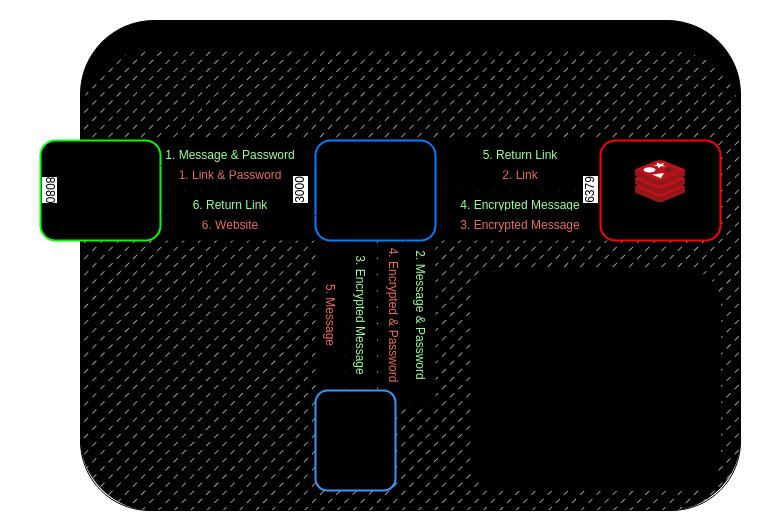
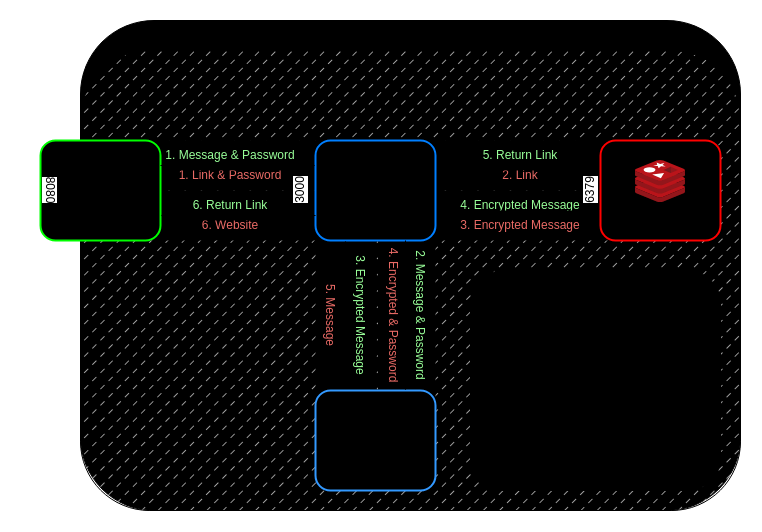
  <mxCell id="0" />
  <mxCell id="1" parent="0" />
  <mxCell id="2" value="" style="rounded=1;whiteSpace=wrap;html=1;fillColor=#000000;gradientColor=none;fillStyle=solid;fontColor=#E6E6E6;" vertex="1" parent="1"><mxGeometry x="80" y="20" width="660" height="490" as="geometry" /></mxCell>
  <mxCell id="3" value="" style="rounded=1;whiteSpace=wrap;html=1;fillColor=#CCCCCC;gradientColor=none;fillStyle=dashed;fontColor=#E6E6E6;" vertex="1" parent="1"><mxGeometry x="80" y="50" width="660" height="460" as="geometry" /></mxCell>
  <mxCell id="4" value="6. Website" style="text;html=1;strokeColor=none;fillColor=#000000;align=center;verticalAlign=middle;whiteSpace=wrap;rounded=0;fontColor=#EA6B66;" parent="1" vertex="1"><mxGeometry x="130" y="210" width="200" height="30" as="geometry" /></mxCell>
  <mxCell id="5" value="6. Return Link" style="text;html=1;strokeColor=none;fillColor=#000000;align=center;verticalAlign=middle;whiteSpace=wrap;rounded=0;labelBackgroundColor=none;fontColor=#99FF99;" parent="1" vertex="1"><mxGeometry x="140" y="190" width="180" height="30" as="geometry" /></mxCell>
  <mxCell id="6" value="1. Link &amp;amp; Password" style="text;html=1;strokeColor=none;fillColor=#000000;align=center;verticalAlign=middle;whiteSpace=wrap;rounded=0;fontColor=#EA6B66;" parent="1" vertex="1"><mxGeometry x="130" y="160" width="200" height="30" as="geometry" /></mxCell>
  <mxCell id="7" value="1. Message &amp;amp; Password" style="text;html=1;strokeColor=none;fillColor=#000000;align=center;verticalAlign=middle;whiteSpace=wrap;rounded=0;fontColor=#99FF99;" parent="1" vertex="1"><mxGeometry x="130" y="140" width="200" height="30" as="geometry" /></mxCell>
  <mxCell id="8" value="5. Message" style="text;html=1;strokeColor=none;fillColor=#000000;align=center;verticalAlign=middle;whiteSpace=wrap;rounded=0;fontColor=#EA6B66;rotation=90;" parent="1" vertex="1"><mxGeometry x="240" y="300" width="180" height="30" as="geometry" /></mxCell>
  <mxCell id="9" value="3. Encrypted Message" style="text;html=1;strokeColor=none;fillColor=#000000;align=center;verticalAlign=middle;whiteSpace=wrap;rounded=0;fontColor=#99FF99;rotation=90;" parent="1" vertex="1"><mxGeometry x="270" y="300" width="180" height="30" as="geometry" /></mxCell>
  <mxCell id="10" value="4. Encrypted &amp;amp; Password" style="text;html=1;strokeColor=none;fillColor=#000000;align=center;verticalAlign=middle;whiteSpace=wrap;rounded=0;fontColor=#EA6B66;rotation=90;" parent="1" vertex="1"><mxGeometry x="300" y="300" width="185" height="30" as="geometry" /></mxCell>
  <mxCell id="11" value="2. Message &amp;amp; Password" style="text;html=1;strokeColor=none;fillColor=#000000;align=center;verticalAlign=middle;whiteSpace=wrap;rounded=0;fontColor=#99FF99;rotation=90;" parent="1" vertex="1"><mxGeometry x="330" y="300" width="180" height="30" as="geometry" /></mxCell>
  <mxCell id="12" value="4. Encrypted Message" style="text;html=1;strokeColor=none;fillColor=#000000;align=center;verticalAlign=middle;whiteSpace=wrap;rounded=0;fontColor=#99FF99;rotation=0;" parent="1" vertex="1"><mxGeometry x="420" y="190" width="200" height="30" as="geometry" /></mxCell>
  <mxCell id="13" value="3. Encrypted Message" style="text;html=1;strokeColor=none;fillColor=#000000;align=center;verticalAlign=middle;whiteSpace=wrap;rounded=0;fontColor=#EA6B66;rotation=0;" parent="1" vertex="1"><mxGeometry x="420" y="210" width="200" height="30" as="geometry" /></mxCell>
  <mxCell id="14" value="2. Link" style="text;html=1;strokeColor=none;fillColor=#000000;align=center;verticalAlign=middle;whiteSpace=wrap;rounded=0;fontColor=#EA6B66;rotation=0;" parent="1" vertex="1"><mxGeometry x="420" y="160" width="200" height="30" as="geometry" /></mxCell>
  <mxCell id="15" value="5. Return Link" style="text;html=1;strokeColor=none;fillColor=#000000;align=center;verticalAlign=middle;whiteSpace=wrap;rounded=0;fontColor=#99FF99;rotation=0;" parent="1" vertex="1"><mxGeometry x="421.25" y="140" width="197.5" height="30" as="geometry" /></mxCell>
  <mxCell id="16" value="&lt;b&gt;Website&lt;/b&gt;&lt;br&gt;Nginx" style="rounded=1;whiteSpace=wrap;html=1;strokeColor=#00FF00;strokeWidth=2;fillColor=#000000;" parent="1" vertex="1"><mxGeometry x="40" y="140" width="120" height="100" as="geometry" /></mxCell>
  <mxCell id="17" style="edgeStyle=orthogonalEdgeStyle;rounded=0;orthogonalLoop=1;jettySize=auto;html=1;exitX=1;exitY=0.25;exitDx=0;exitDy=0;entryX=0;entryY=0.25;entryDx=0;entryDy=0;startArrow=classic;startFill=1;endArrow=none;endFill=0;" parent="1" source="19" target="25" edge="1"><mxGeometry relative="1" as="geometry" /></mxCell>
  <mxCell id="18" style="edgeStyle=orthogonalEdgeStyle;rounded=0;orthogonalLoop=1;jettySize=auto;html=1;exitX=1;exitY=0.75;exitDx=0;exitDy=0;entryX=0;entryY=0.75;entryDx=0;entryDy=0;" parent="1" source="19" target="25" edge="1"><mxGeometry relative="1" as="geometry" /></mxCell>
  <mxCell id="19" value="&lt;b&gt;Backend&lt;/b&gt;&lt;br&gt;Golang" style="rounded=1;whiteSpace=wrap;html=1;strokeColor=#007FFF;strokeWidth=2;fillColor=#000000;" parent="1" vertex="1"><mxGeometry x="315" y="140" width="120" height="100" as="geometry" /></mxCell>
  <mxCell id="20" style="edgeStyle=orthogonalEdgeStyle;rounded=0;orthogonalLoop=1;jettySize=auto;html=1;exitX=0.25;exitY=0;exitDx=0;exitDy=0;entryX=0.25;entryY=1;entryDx=0;entryDy=0;" parent="1" source="21" target="19" edge="1"><mxGeometry relative="1" as="geometry" /></mxCell>
- <mxCell id="21" value="&lt;b&gt;Cipher&lt;/b&gt;&lt;br&gt;Golang" style="rounded=1;whiteSpace=wrap;html=1;strokeColor=#3399FF;strokeWidth=2;fillColor=#000000;" parent="1" vertex="1"><mxGeometry x="315" y="390" width="80" height="100" as="geometry" /></mxCell>
+ <mxCell id="21" value="&lt;b&gt;Cipher&lt;/b&gt;&lt;br&gt;Golang" style="rounded=1;whiteSpace=wrap;html=1;strokeColor=#3399FF;strokeWidth=2;fillColor=#000000;" parent="1" vertex="1"><mxGeometry x="315" y="390" width="120" height="100" as="geometry" /></mxCell>
  <mxCell id="22" value="" style="endArrow=classic;html=1;rounded=0;exitX=1;exitY=0.25;exitDx=0;exitDy=0;entryX=0;entryY=0.25;entryDx=0;entryDy=0;" parent="1" source="16" target="19" edge="1"><mxGeometry width="50" height="50" relative="1" as="geometry"><mxPoint x="125.5" y="40" as="sourcePoint" /><mxPoint x="309.5" y="38" as="targetPoint" /></mxGeometry></mxCell>
  <mxCell id="23" value="" style="endArrow=classic;html=1;rounded=0;entryX=1;entryY=0.75;entryDx=0;entryDy=0;exitX=0;exitY=0.75;exitDx=0;exitDy=0;" parent="1" source="19" target="16" edge="1"><mxGeometry width="50" height="50" relative="1" as="geometry"><mxPoint x="255.5" y="160" as="sourcePoint" /><mxPoint x="405.5" y="140" as="targetPoint" /></mxGeometry></mxCell>
  <mxCell id="24" value="8080" style="text;html=1;strokeColor=none;fillColor=none;align=center;verticalAlign=middle;whiteSpace=wrap;rounded=0;direction=east;flipV=0;flipH=1;labelBackgroundColor=default;labelBorderColor=none;rotation=90;" parent="1" vertex="1"><mxGeometry x="20" y="175" width="60" height="30" as="geometry" /></mxCell>
  <mxCell id="25" value="&lt;b&gt;Redis&lt;/b&gt;" style="rounded=1;whiteSpace=wrap;html=1;verticalAlign=bottom;spacingBottom=6;strokeWidth=2;strokeColor=#FF0000;fillColor=#000000;" parent="1" vertex="1"><mxGeometry x="600" y="140" width="120" height="100" as="geometry" /></mxCell>
  <mxCell id="26" value="" style="image;sketch=0;aspect=fixed;html=1;points=[];align=center;fontSize=12;image=img/lib/mscae/Cache_Redis_Product.svg;" parent="1" vertex="1"><mxGeometry x="635" y="160" width="50" height="42" as="geometry" /></mxCell>
  <mxCell id="27" value="6379" style="text;html=1;strokeColor=none;fillColor=none;align=center;verticalAlign=middle;rounded=0;direction=west;flipV=1;flipH=0;labelBackgroundColor=default;labelBorderColor=none;rotation=-90;" parent="1" vertex="1"><mxGeometry x="560" y="175" width="60" height="30" as="geometry" /></mxCell>
  <mxCell id="28" style="edgeStyle=orthogonalEdgeStyle;rounded=0;orthogonalLoop=1;jettySize=auto;html=1;exitX=0.75;exitY=0;exitDx=0;exitDy=0;entryX=0.75;entryY=1;entryDx=0;entryDy=0;startArrow=classic;startFill=1;endArrow=none;endFill=0;" edge="1" parent="1" source="21" target="19"><mxGeometry relative="1" as="geometry"><mxPoint x="355" y="390" as="sourcePoint" /><mxPoint x="355" y="250" as="targetPoint" /></mxGeometry></mxCell>
  <mxCell id="29" value="&lt;i&gt;/api/value-add -&amp;gt; {&quot;message&quot;, &quot;password&quot;}&lt;br&gt;&lt;br&gt;/api/read-db -&amp;gt; {&quot;link&quot;, &quot;password&quot;}&lt;/i&gt;" style="rounded=1;whiteSpace=wrap;html=1;align=center;labelPosition=center;verticalLabelPosition=middle;verticalAlign=middle;horizontal=1;spacingTop=0;spacingLeft=0;fillColor=#000000;" vertex="1" parent="1"><mxGeometry x="470" y="270" width="250" height="220" as="geometry" /></mxCell>
  <mxCell id="30" value="3000" style="text;html=1;strokeColor=none;fillColor=none;align=center;verticalAlign=middle;rounded=0;direction=west;flipV=1;flipH=0;labelBackgroundColor=default;labelBorderColor=none;rotation=-90;" vertex="1" parent="1"><mxGeometry x="270" y="175" width="60" height="30" as="geometry" /></mxCell>
